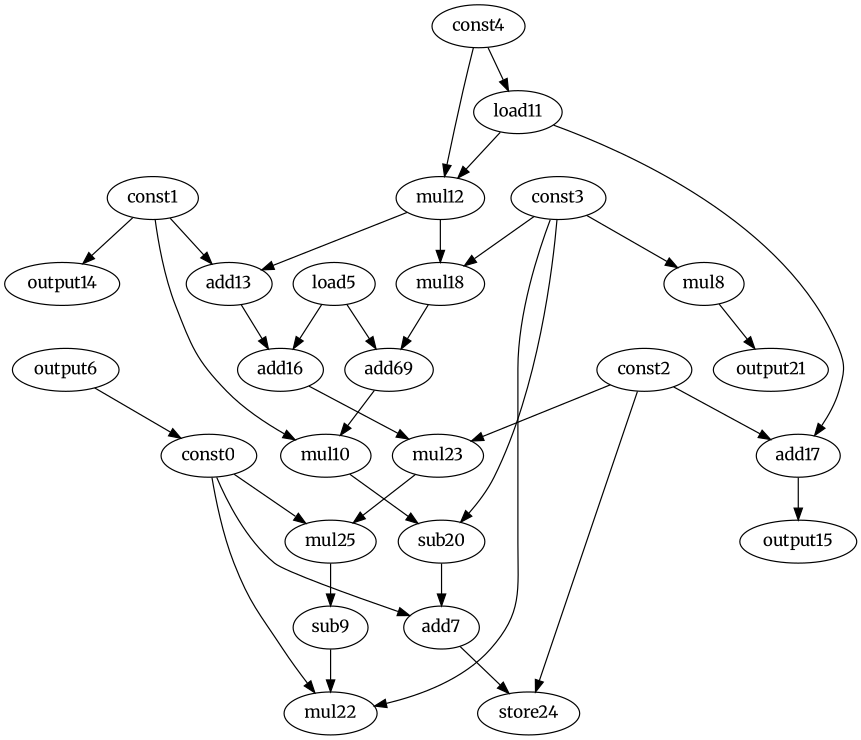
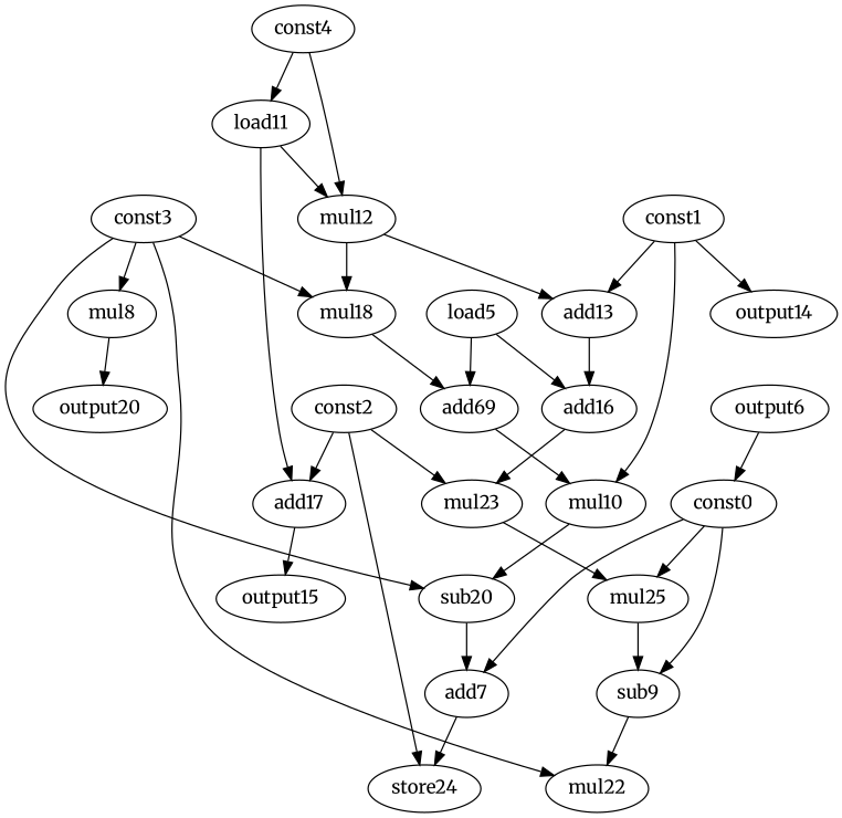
  digraph {
    fontname=Merriweather
    node [fontname=Merriweather opcode=mul]
    edge [fontname=Merriweather operand=0]
    const0 [opcode=const]
    add7 [opcode=add]
    sub9 [opcode=sub]
    mul25
    output6 [opcode=output]
    store24 [opcode=store]
    mul22
    const1 [opcode=const]
    mul10
    add13 [opcode=add]
    output14 [opcode=output]
    load5 [opcode=load]
    add16 [opcode=add]
    n14 [label=add69 opcode=add]
    sub20 [opcode=sub]
    const2 [opcode=const]
    add17 [opcode=add]
    mul23
    output15 [opcode=output]
    const3 [opcode=const]
    mul8
    mul18
-   output21 [opcode=output]
+   output21 [opcode=output label=output20]
    const4 [opcode=const]
    load11 [opcode=load]
    mul12
    const0 -> add7
-   const0 -> mul22
+   const0 -> sub9
    const0 -> mul25
    add7 -> store24 [operand=1]
    sub9 -> mul22
    mul25 -> sub9 [operand=1]
    output6 -> const0
    const1 -> mul10
    const1 -> add13
    const1 -> output14
    mul10 -> sub20
    add13 -> add16 [operand=1]
    load5 -> add16
    load5 -> n14 [operand=1]
    add16 -> mul23
    n14 -> mul10 [operand=1]
    sub20 -> add7 [operand=1]
    const2 -> store24
    const2 -> add17
    const2 -> mul23 [operand=1]
    add17 -> output15
    mul23 -> mul25 [operand=1]
    const3 -> mul22 [operand=1]
    const3 -> sub20 [operand=1]
    const3 -> mul8
    const3 -> mul18
    mul8 -> output21
    mul18 -> n14
    const4 -> load11
    const4 -> mul12 [operand=1]
    load11 -> add17 [operand=1]
    load11 -> mul12
    mul12 -> add13 [operand=1]
    mul12 -> mul18 [operand=1]
  }
